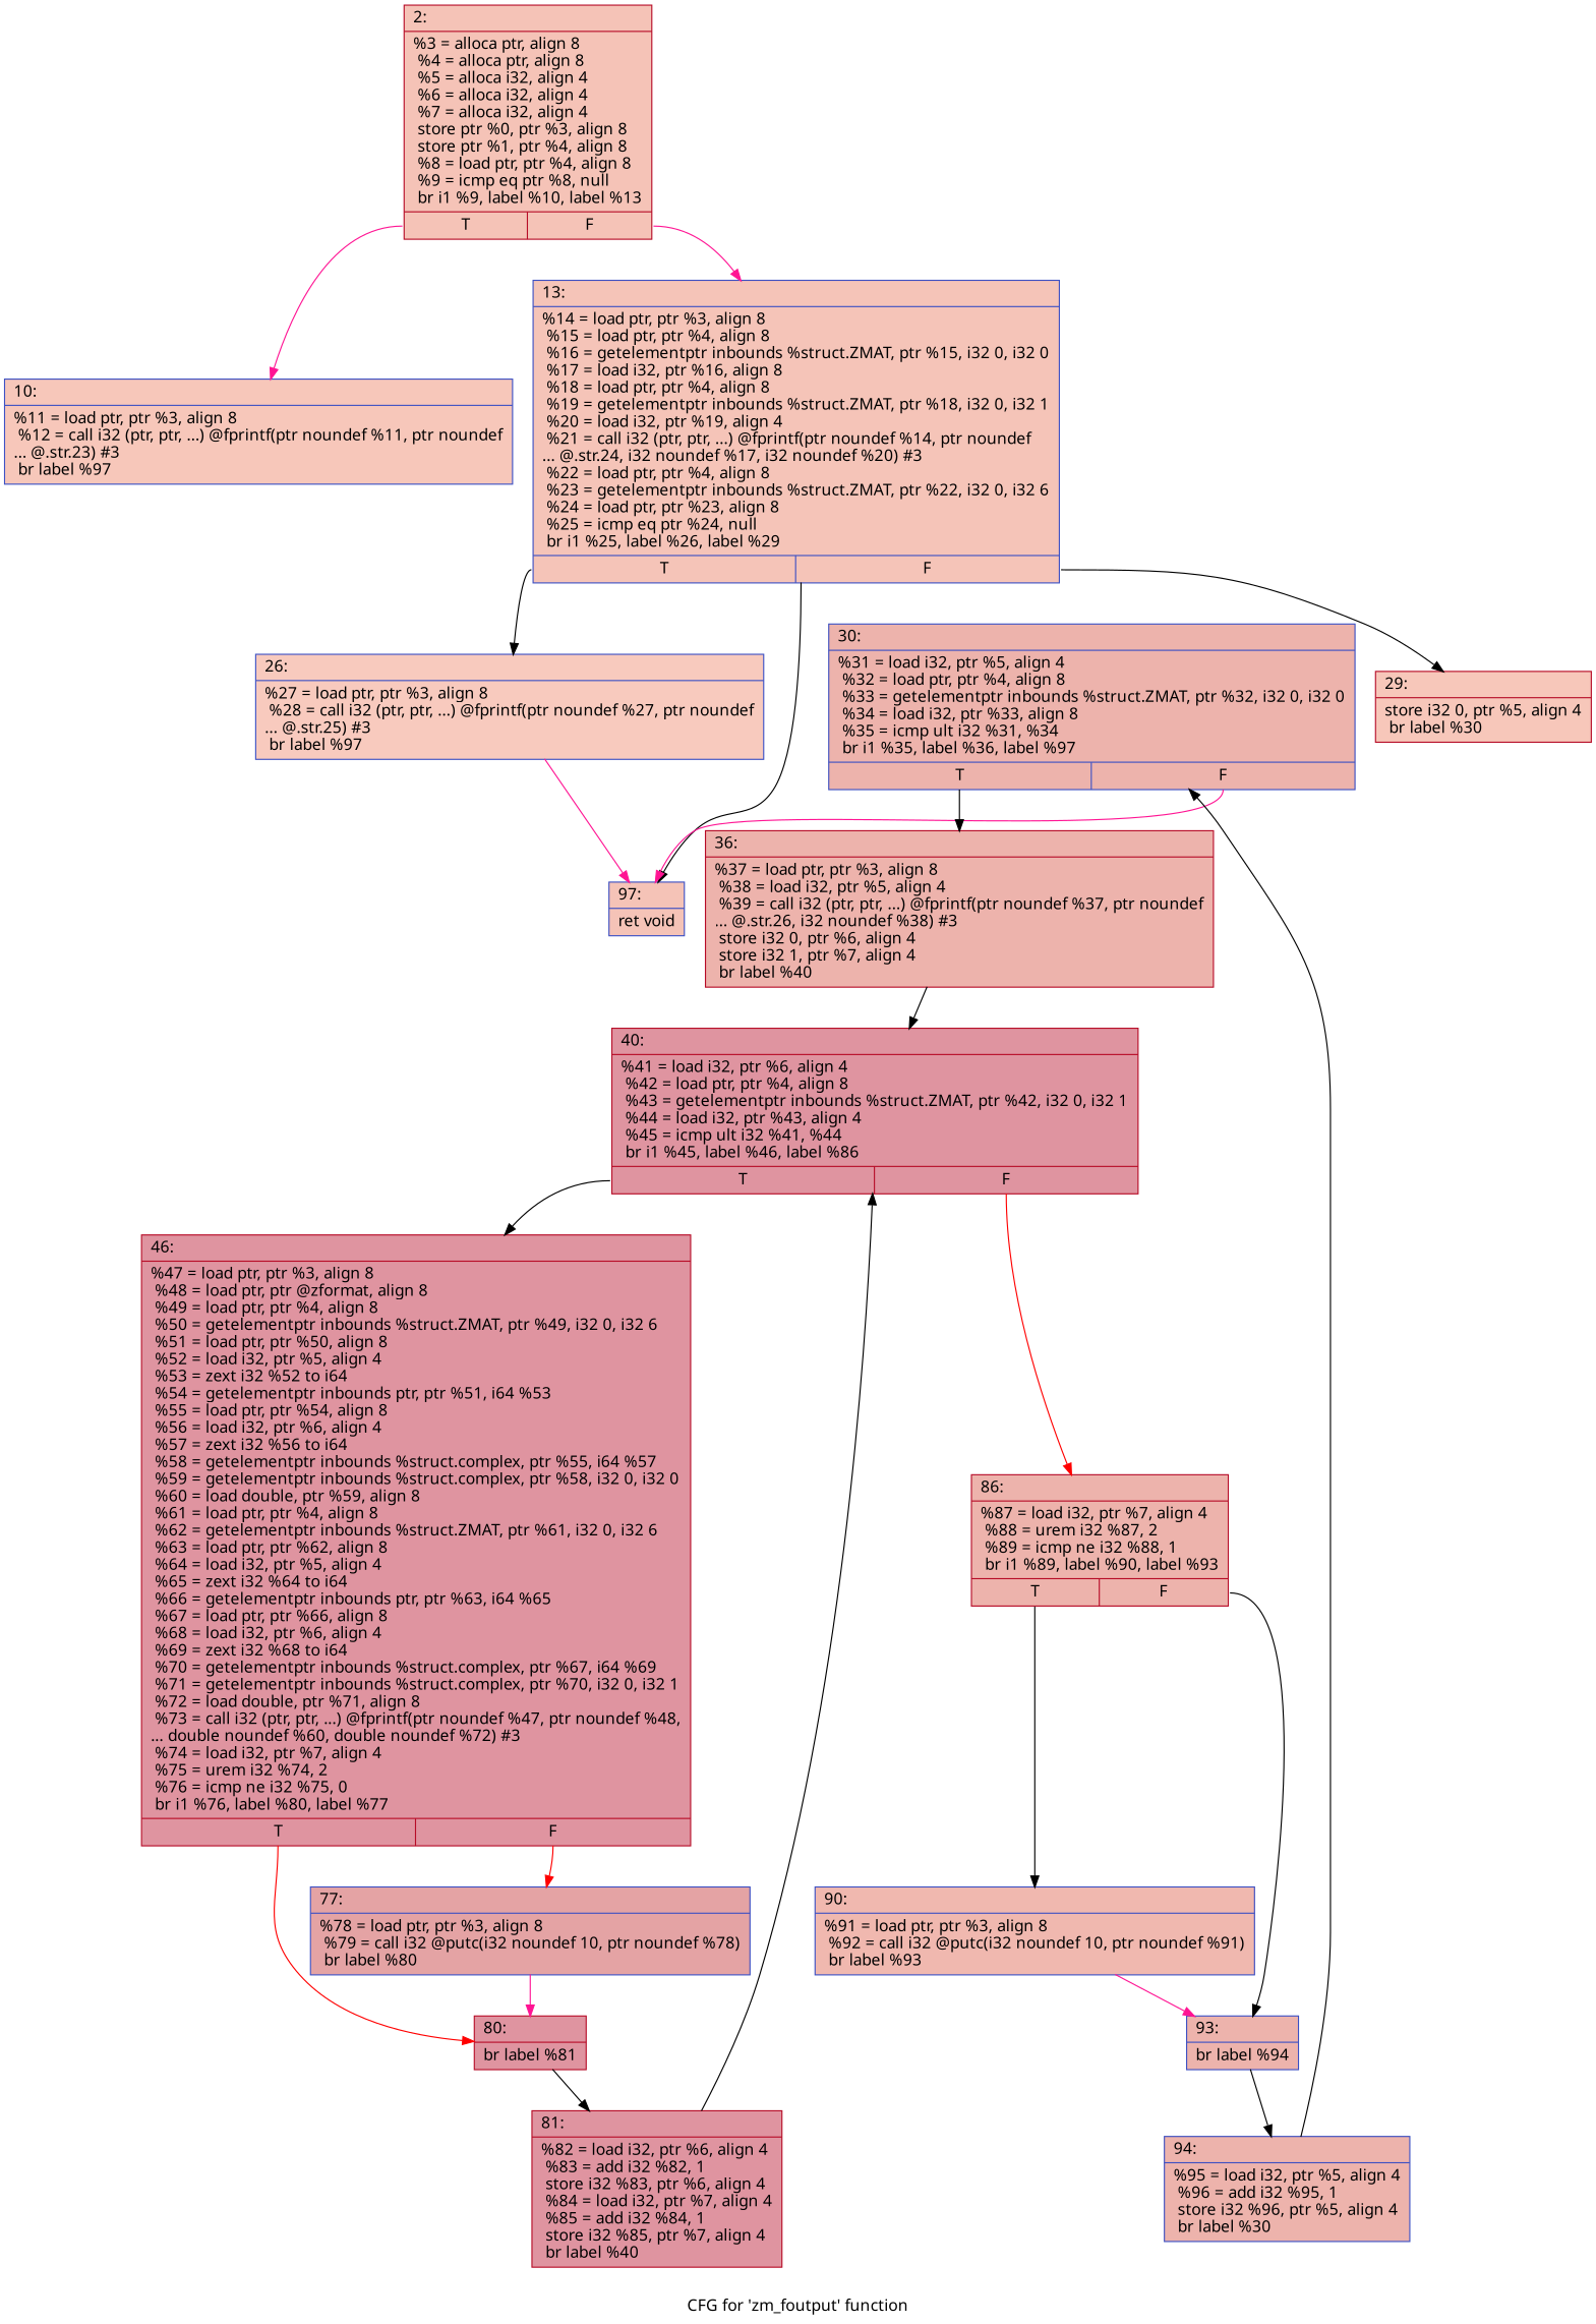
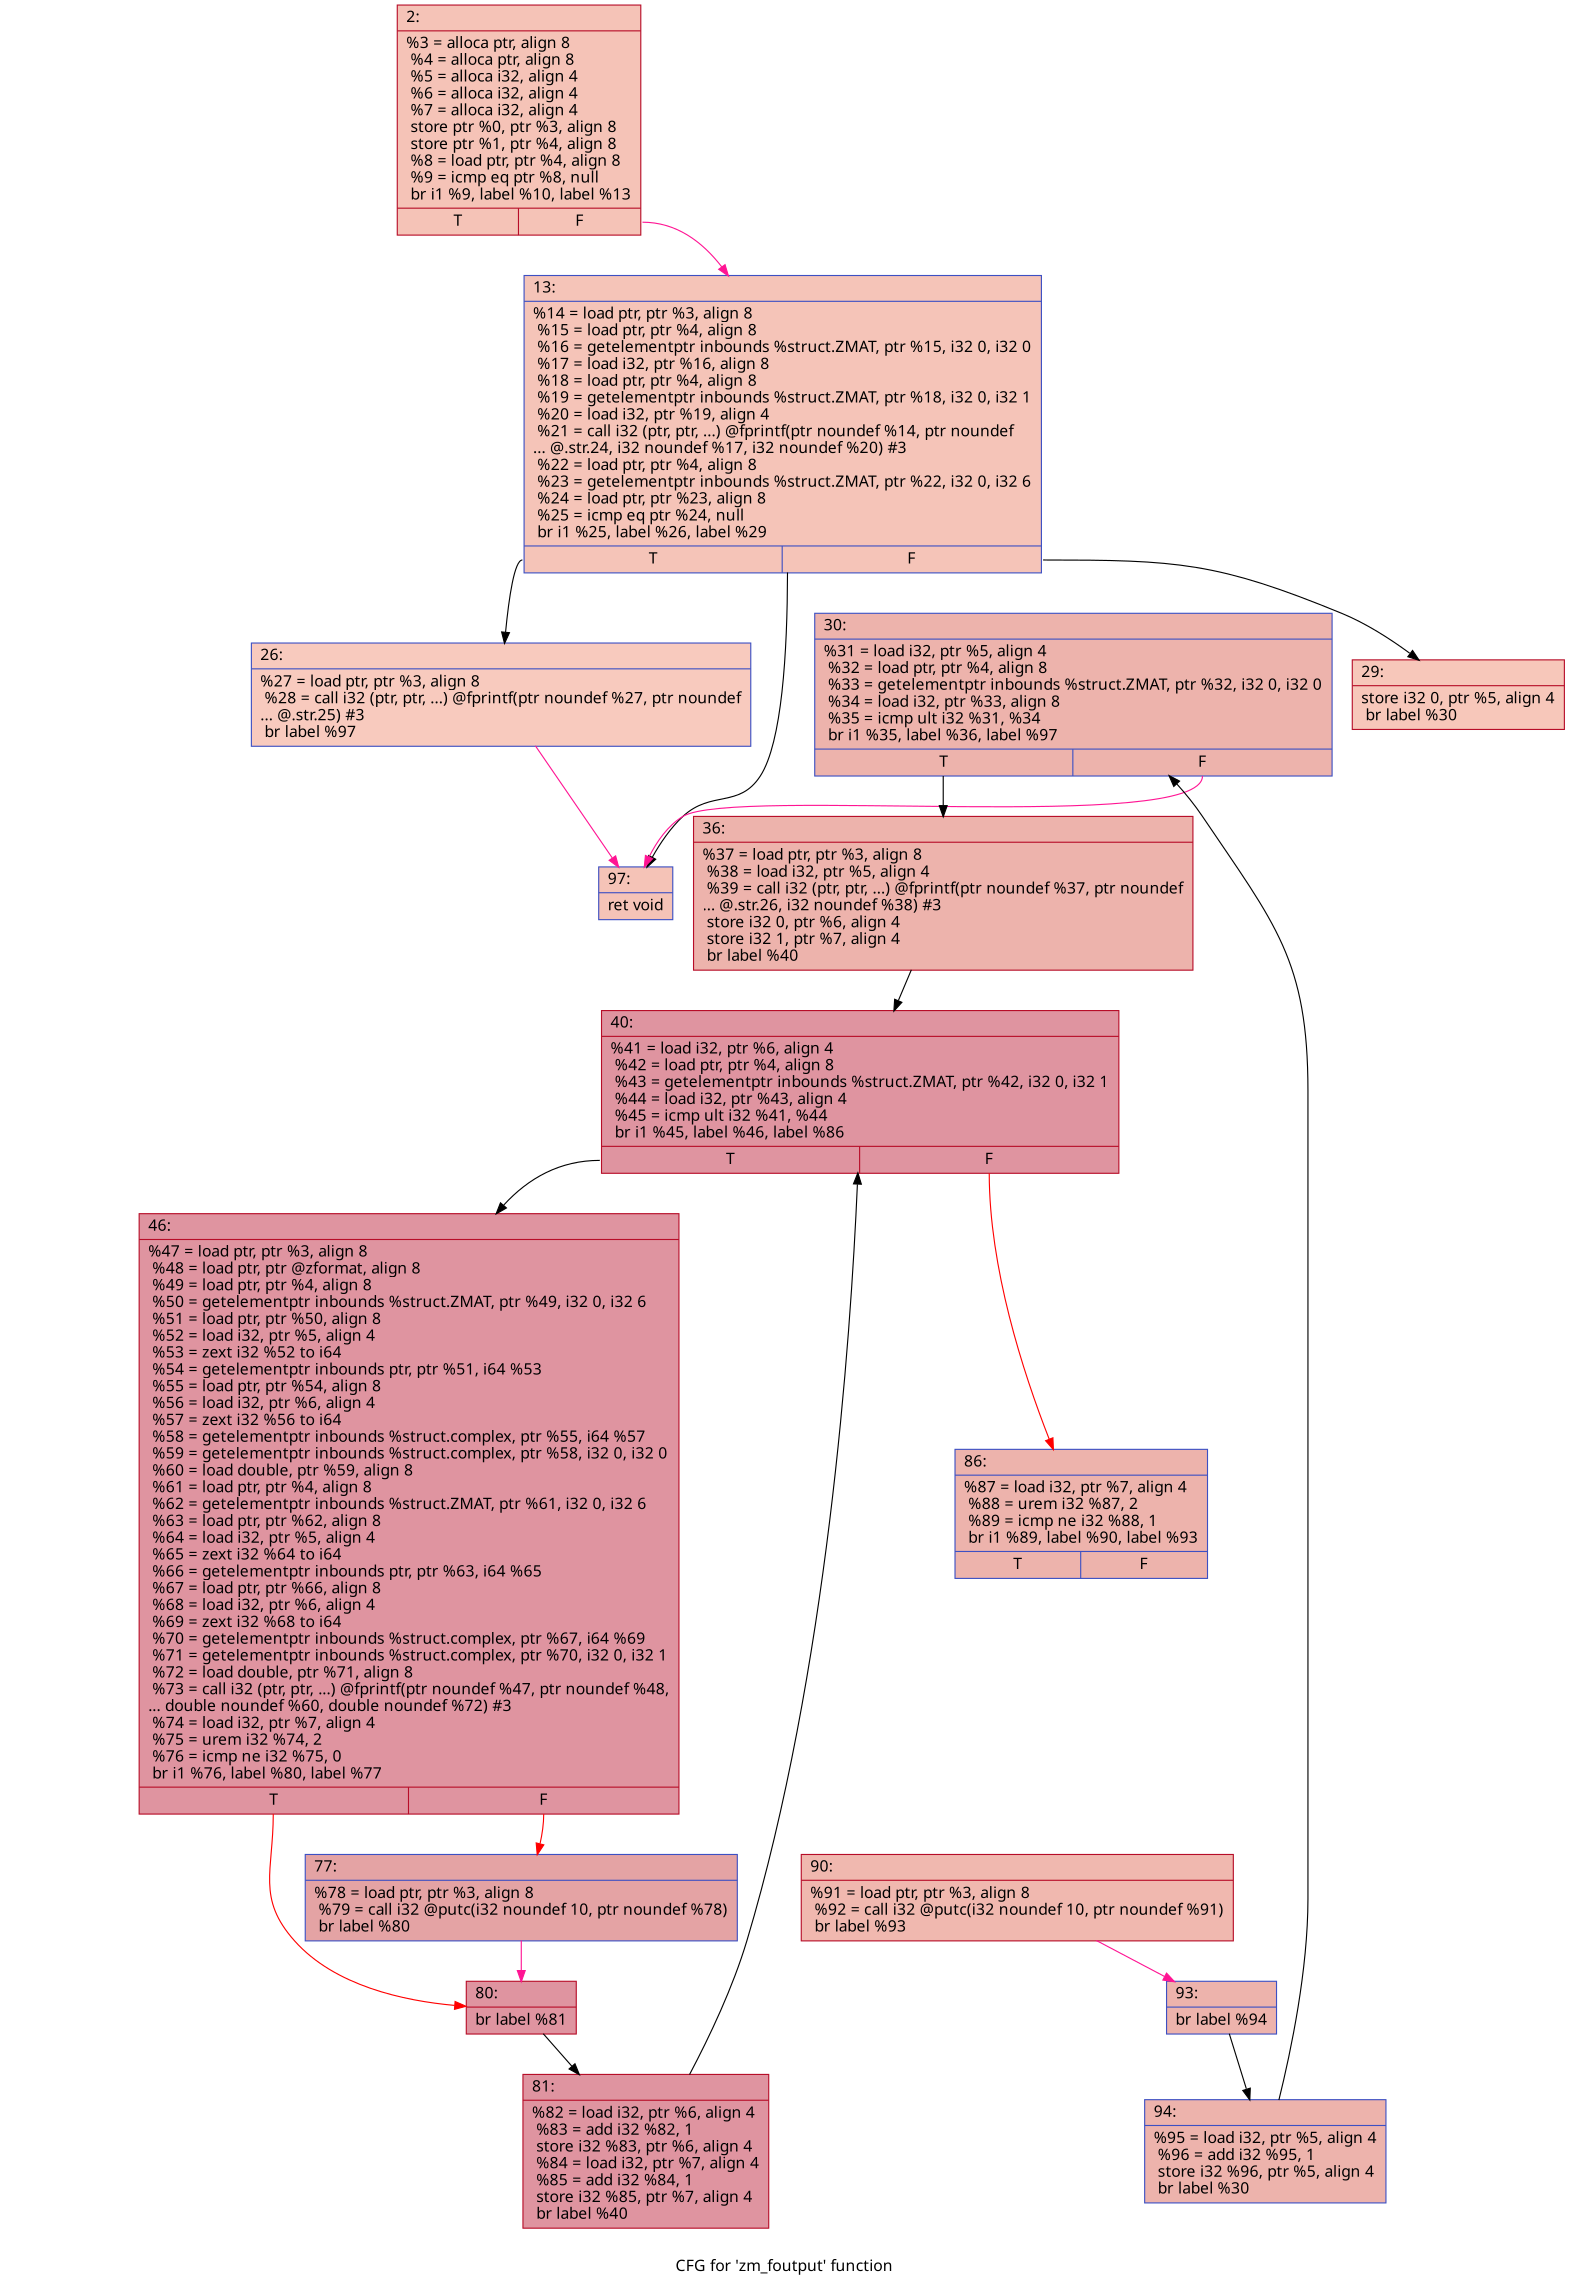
  digraph {
    fontname="Noto Sans"
    label="CFG for 'zm_foutput' function"
    node [color="#3d50c3ff" fillcolor="#d6524470" fontname="Noto Sans" shape=record style=filled]
    edge [color=black fontname="Noto Sans"]
    n1 [color="#b70d28ff" fillcolor="#e8765c70" label="{2:\l|  %3 = alloca ptr, align 8\l  %4 = alloca ptr, align 8\l  %5 = alloca i32, align 4\l  %6 = alloca i32, align 4\l  %7 = alloca i32, align 4\l  store ptr %0, ptr %3, align 8\l  store ptr %1, ptr %4, align 8\l  %8 = load ptr, ptr %4, align 8\l  %9 = icmp eq ptr %8, null\l  br i1 %9, label %10, label %13\l|{<s0>T|<s1>F}}"]
-   n2 [fillcolor="#ec7f6370" label="{10:\l|  %11 = load ptr, ptr %3, align 8\l  %12 = call i32 (ptr, ptr, ...) @fprintf(ptr noundef %11, ptr noundef\l... @.str.23) #3\l  br label %97\l}"]
    n3 [fillcolor="#e97a5f70" label="{13:\l|  %14 = load ptr, ptr %3, align 8\l  %15 = load ptr, ptr %4, align 8\l  %16 = getelementptr inbounds %struct.ZMAT, ptr %15, i32 0, i32 0\l  %17 = load i32, ptr %16, align 8\l  %18 = load ptr, ptr %4, align 8\l  %19 = getelementptr inbounds %struct.ZMAT, ptr %18, i32 0, i32 1\l  %20 = load i32, ptr %19, align 4\l  %21 = call i32 (ptr, ptr, ...) @fprintf(ptr noundef %14, ptr noundef\l... @.str.24, i32 noundef %17, i32 noundef %20) #3\l  %22 = load ptr, ptr %4, align 8\l  %23 = getelementptr inbounds %struct.ZMAT, ptr %22, i32 0, i32 6\l  %24 = load ptr, ptr %23, align 8\l  %25 = icmp eq ptr %24, null\l  br i1 %25, label %26, label %29\l|{<s0>T|<s1>F}}"]
    n4 [fillcolor="#e8765c70" label="{97:\l|  ret void\l}"]
    n5 [fillcolor="#ef886b70" label="{26:\l|  %27 = load ptr, ptr %3, align 8\l  %28 = call i32 (ptr, ptr, ...) @fprintf(ptr noundef %27, ptr noundef\l... @.str.25) #3\l  br label %97\l}"]
    n6 [color="#b70d28ff" fillcolor="#ec7f6370" label="{29:\l|  store i32 0, ptr %5, align 4\l  br label %30\l}"]
    n7 [label="{30:\l|  %31 = load i32, ptr %5, align 4\l  %32 = load ptr, ptr %4, align 8\l  %33 = getelementptr inbounds %struct.ZMAT, ptr %32, i32 0, i32 0\l  %34 = load i32, ptr %33, align 8\l  %35 = icmp ult i32 %31, %34\l  br i1 %35, label %36, label %97\l|{<s0>T|<s1>F}}"]
    n8 [color="#b70d28ff" label="{36:\l|  %37 = load ptr, ptr %3, align 8\l  %38 = load i32, ptr %5, align 4\l  %39 = call i32 (ptr, ptr, ...) @fprintf(ptr noundef %37, ptr noundef\l... @.str.26, i32 noundef %38) #3\l  store i32 0, ptr %6, align 4\l  store i32 1, ptr %7, align 4\l  br label %40\l}"]
    n9 [color="#b70d28ff" fillcolor="#b70d2870" label="{40:\l|  %41 = load i32, ptr %6, align 4\l  %42 = load ptr, ptr %4, align 8\l  %43 = getelementptr inbounds %struct.ZMAT, ptr %42, i32 0, i32 1\l  %44 = load i32, ptr %43, align 4\l  %45 = icmp ult i32 %41, %44\l  br i1 %45, label %46, label %86\l|{<s0>T|<s1>F}}"]
    n10 [color="#b70d28ff" fillcolor="#b70d2870" label="{46:\l|  %47 = load ptr, ptr %3, align 8\l  %48 = load ptr, ptr @zformat, align 8\l  %49 = load ptr, ptr %4, align 8\l  %50 = getelementptr inbounds %struct.ZMAT, ptr %49, i32 0, i32 6\l  %51 = load ptr, ptr %50, align 8\l  %52 = load i32, ptr %5, align 4\l  %53 = zext i32 %52 to i64\l  %54 = getelementptr inbounds ptr, ptr %51, i64 %53\l  %55 = load ptr, ptr %54, align 8\l  %56 = load i32, ptr %6, align 4\l  %57 = zext i32 %56 to i64\l  %58 = getelementptr inbounds %struct.complex, ptr %55, i64 %57\l  %59 = getelementptr inbounds %struct.complex, ptr %58, i32 0, i32 0\l  %60 = load double, ptr %59, align 8\l  %61 = load ptr, ptr %4, align 8\l  %62 = getelementptr inbounds %struct.ZMAT, ptr %61, i32 0, i32 6\l  %63 = load ptr, ptr %62, align 8\l  %64 = load i32, ptr %5, align 4\l  %65 = zext i32 %64 to i64\l  %66 = getelementptr inbounds ptr, ptr %63, i64 %65\l  %67 = load ptr, ptr %66, align 8\l  %68 = load i32, ptr %6, align 4\l  %69 = zext i32 %68 to i64\l  %70 = getelementptr inbounds %struct.complex, ptr %67, i64 %69\l  %71 = getelementptr inbounds %struct.complex, ptr %70, i32 0, i32 1\l  %72 = load double, ptr %71, align 8\l  %73 = call i32 (ptr, ptr, ...) @fprintf(ptr noundef %47, ptr noundef %48,\l... double noundef %60, double noundef %72) #3\l  %74 = load i32, ptr %7, align 4\l  %75 = urem i32 %74, 2\l  %76 = icmp ne i32 %75, 0\l  br i1 %76, label %80, label %77\l|{<s0>T|<s1>F}}"]
-   n11 [color="#b70d28ff" label="{86:\l|  %87 = load i32, ptr %7, align 4\l  %88 = urem i32 %87, 2\l  %89 = icmp ne i32 %88, 1\l  br i1 %89, label %90, label %93\l|{<s0>T|<s1>F}}"]
+   n11 [label="{86:\l|  %87 = load i32, ptr %7, align 4\l  %88 = urem i32 %87, 2\l  %89 = icmp ne i32 %88, 1\l  br i1 %89, label %90, label %93\l|{<s0>T|<s1>F}}"]
    n12 [color="#b70d28ff" fillcolor="#b70d2870" label="{80:\l|  br label %81\l}"]
    n13 [fillcolor="#c32e3170" label="{77:\l|  %78 = load ptr, ptr %3, align 8\l  %79 = call i32 @putc(i32 noundef 10, ptr noundef %78)\l  br label %80\l}"]
-   n14 [fillcolor="#dc5d4a70" label="{90:\l|  %91 = load ptr, ptr %3, align 8\l  %92 = call i32 @putc(i32 noundef 10, ptr noundef %91)\l  br label %93\l}"]
+   n14 [color="#b70d28ff" fillcolor="#dc5d4a70" label="{90:\l|  %91 = load ptr, ptr %3, align 8\l  %92 = call i32 @putc(i32 noundef 10, ptr noundef %91)\l  br label %93\l}"]
    n15 [label="{93:\l|  br label %94\l}"]
    n16 [color="#b70d28ff" fillcolor="#b70d2870" label="{81:\l|  %82 = load i32, ptr %6, align 4\l  %83 = add i32 %82, 1\l  store i32 %83, ptr %6, align 4\l  %84 = load i32, ptr %7, align 4\l  %85 = add i32 %84, 1\l  store i32 %85, ptr %7, align 4\l  br label %40\l}"]
    n17 [label="{94:\l|  %95 = load i32, ptr %5, align 4\l  %96 = add i32 %95, 1\l  store i32 %96, ptr %5, align 4\l  br label %30\l}"]
-   n1 -> n2 [color=deeppink tailport=s0]
    n1 -> n3 [color=deeppink tailport=s1]
    n3 -> n4
    n3 -> n5 [tailport=s0]
    n3 -> n6 [tailport=s1]
    n5 -> n4 [color=deeppink]
    n7 -> n4 [color=deeppink tailport=s1]
    n7 -> n8 [tailport=s0]
    n8 -> n9
    n9 -> n10 [tailport=s0]
    n9 -> n11 [color=red tailport=s1]
    n10 -> n12 [color=red tailport=s0]
    n10 -> n13 [color=red tailport=s1]
-   n11 -> n14 [tailport=s0]
-   n11 -> n15 [tailport=s1]
    n12 -> n16
    n13 -> n12 [color=deeppink]
    n14 -> n15 [color=deeppink]
    n15 -> n17
    n16 -> n9
    n17 -> n7
  }
